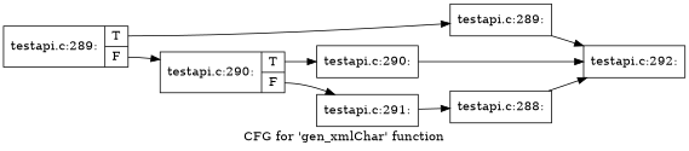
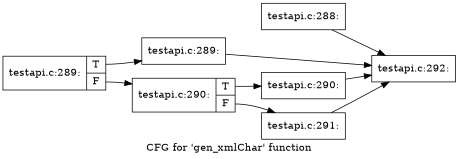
  digraph {
    label="CFG for 'gen_xmlChar' function"
    rankdir=LR
    node [shape=record]
    n1 [label="{testapi.c:288:}"]
    n2 [label="{testapi.c:292:}"]
    n3 [label="{testapi.c:289:|{<s0>T|<s1>F}}"]
    n4 [label="{testapi.c:289:}"]
    n5 [label="{testapi.c:290:|{<s0>T|<s1>F}}"]
    n6 [label="{testapi.c:290:}"]
    n7 [label="{testapi.c:291:}"]
    n1 -> n2
    n3 -> n4 [tailport=s0]
    n3 -> n5 [tailport=s1]
    n4 -> n2
    n5 -> n6 [tailport=s0]
    n5 -> n7 [tailport=s1]
    n6 -> n2
-   n7 -> n1
+   n7 -> n2
  }
